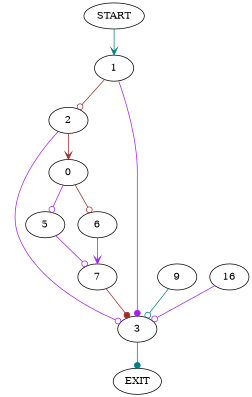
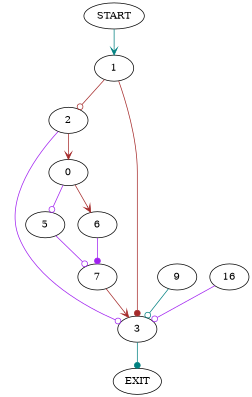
  digraph {
    edge [arrowhead=odot color=brown]
    n1 [label=START]
    1
    2
    3
    n5 [label=EXIT]
    n6 [label=0]
    5
    6
    7
    9
    n11 [label=16]
    n1 -> 1 [arrowhead=vee color=teal]
    1 -> 2
-   1 -> 3 [arrowhead=dot color=purple]
+   1 -> 3 [arrowhead=dot]
    2 -> 3 [color=purple]
    2 -> n6 [arrowhead=vee]
    3 -> n5 [arrowhead=dot color=teal]
    n6 -> 5 [color=purple]
-   n6 -> 6
+   n6 -> 6 [arrowhead=vee]
    5 -> 7 [color=purple]
-   6 -> 7 [arrowhead=vee color=purple]
-   7 -> 3 [arrowhead=dot]
+   6 -> 7 [arrowhead=dot color=purple]
+   7 -> 3 [arrowhead=vee]
    9 -> 3 [color=teal]
    n11 -> 3 [color=purple]
  }
